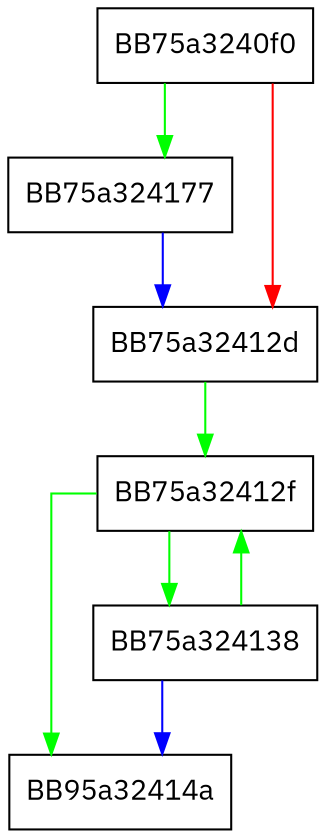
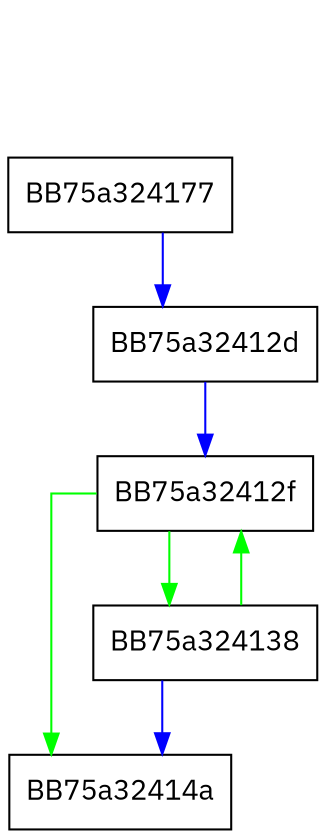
  digraph {
    fontname="IBM Plex Sans"
    splines=ortho
    node [fontname="IBM Plex Sans" shape=box]
    edge [color=green fontname="IBM Plex Sans"]
    n1 [label=BB75a324177]
-   BB75a3240f0
    BB75a32412d
    BB75a32412f
-   BB75a32414a [label=BB95a32414a]
+   BB75a32414a
    BB75a324138
    n1 -> BB75a32412d [color=blue]
-   BB75a3240f0 -> n1
-   BB75a3240f0 -> BB75a32412d [color=red]
-   BB75a32412d -> BB75a32412f
+   BB75a32412d -> BB75a32412f [color=blue]
    BB75a32412f -> BB75a32414a
    BB75a32412f -> BB75a324138
    BB75a324138 -> BB75a32412f
    BB75a324138 -> BB75a32414a [color=blue]
  }
